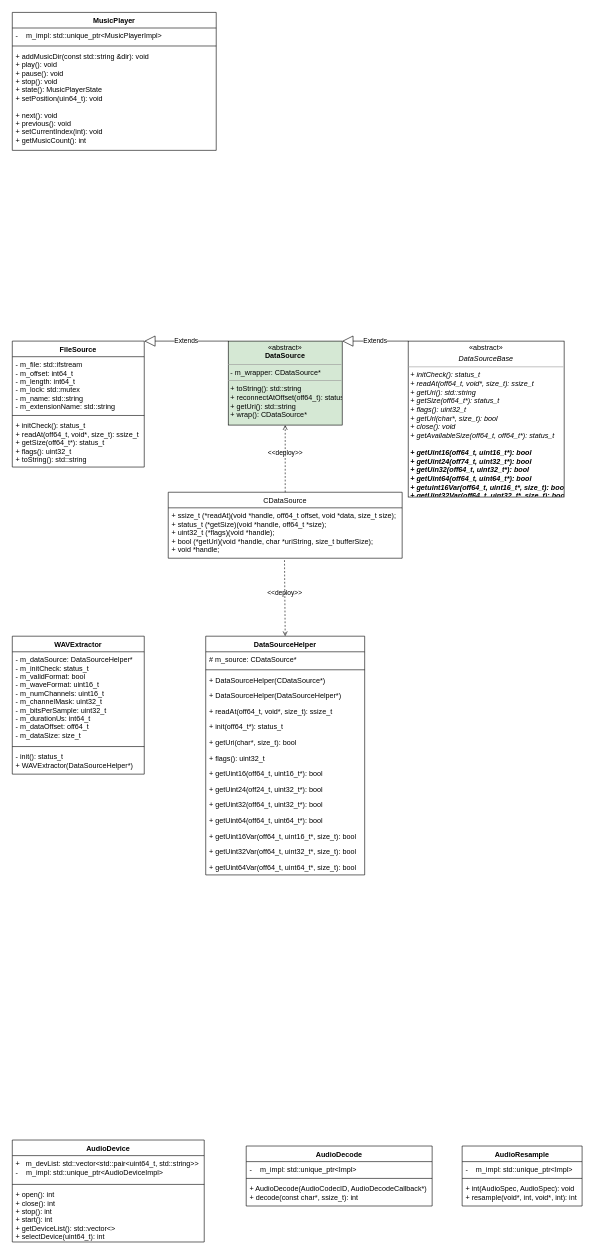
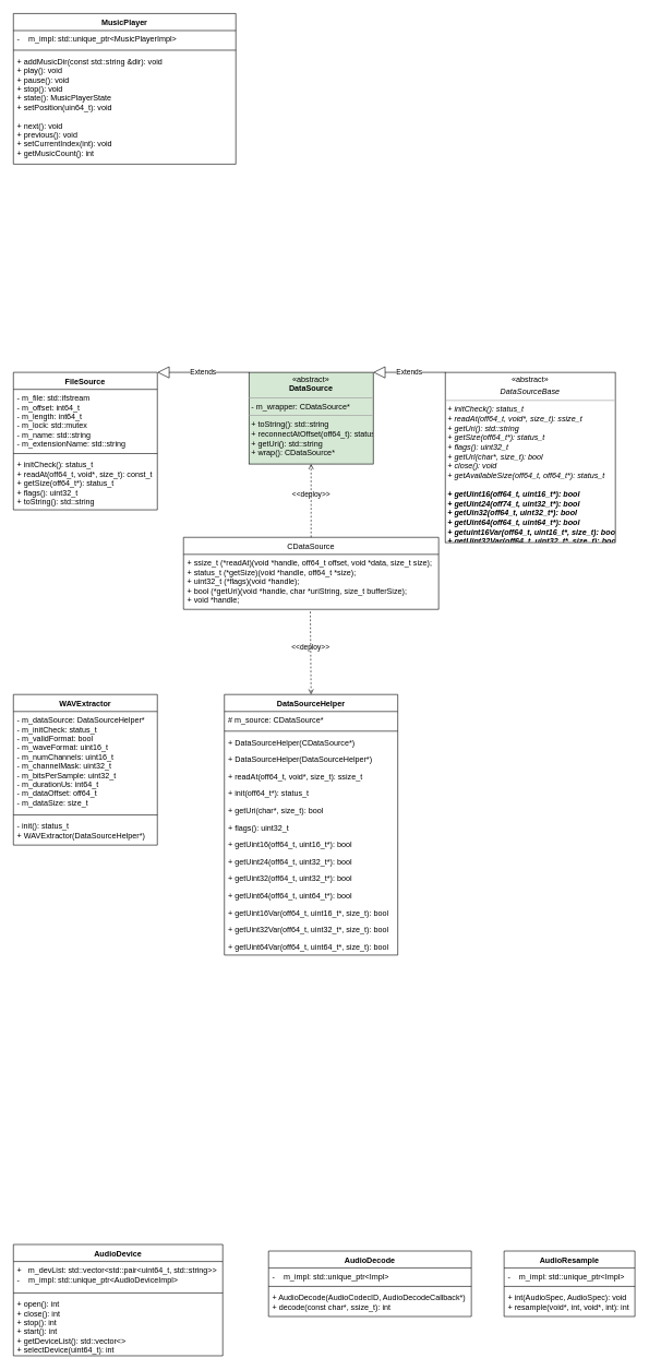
  <mxCell id="0" />
  <mxCell id="1" parent="0" />
  <mxCell id="2" value="MusicPlayer" style="swimlane;fontStyle=1;align=center;verticalAlign=top;childLayout=stackLayout;horizontal=1;startSize=26;horizontalStack=0;resizeParent=1;resizeParentMax=0;resizeLast=0;collapsible=1;marginBottom=0;" parent="1" vertex="1"><mxGeometry x="20" y="20" width="340" height="230" as="geometry" /></mxCell>
  <mxCell id="3" value="-    m_impl: std::unique_ptr&lt;MusicPlayerImpl&gt;" style="text;strokeColor=none;fillColor=none;align=left;verticalAlign=top;spacingLeft=4;spacingRight=4;overflow=hidden;rotatable=0;points=[[0,0.5],[1,0.5]];portConstraint=eastwest;" parent="2" vertex="1"><mxGeometry y="26" width="340" height="26" as="geometry" /></mxCell>
  <mxCell id="4" value="" style="line;strokeWidth=1;fillColor=none;align=left;verticalAlign=middle;spacingTop=-1;spacingLeft=3;spacingRight=3;rotatable=0;labelPosition=right;points=[];portConstraint=eastwest;strokeColor=inherit;" parent="2" vertex="1"><mxGeometry y="52" width="340" height="8" as="geometry" /></mxCell>
  <mxCell id="5" value="+ addMusicDir(const std::string &amp;dir): void&#10;+ play(): void&#10;+ pause(): void&#10;+ stop(): void&#10;+ state(): MusicPlayerState&#10;+ setPosition(uin64_t): void&#10;&#10;+ next(): void&#10;+ previous(): void&#10;+ setCurrentIndex(int): void&#10;+ getMusicCount(): int" style="text;strokeColor=none;fillColor=none;align=left;verticalAlign=top;spacingLeft=4;spacingRight=4;overflow=hidden;rotatable=0;points=[[0,0.5],[1,0.5]];portConstraint=eastwest;" parent="2" vertex="1"><mxGeometry y="60" width="340" height="170" as="geometry" /></mxCell>
  <mxCell id="6" value="AudioDevice" style="swimlane;fontStyle=1;align=center;verticalAlign=top;childLayout=stackLayout;horizontal=1;startSize=26;horizontalStack=0;resizeParent=1;resizeParentMax=0;resizeLast=0;collapsible=1;marginBottom=0;" vertex="1" parent="1"><mxGeometry x="20" y="1900" width="320" height="170" as="geometry" /></mxCell>
  <mxCell id="7" value="+   m_devList: std::vector&lt;std::pair&lt;uint64_t, std::string&gt;&gt;&#10;-    m_impl: std::unique_ptr&lt;AudioDeviceImpl&gt;" style="text;strokeColor=none;fillColor=none;align=left;verticalAlign=top;spacingLeft=4;spacingRight=4;overflow=hidden;rotatable=0;points=[[0,0.5],[1,0.5]];portConstraint=eastwest;" vertex="1" parent="6"><mxGeometry y="26" width="320" height="44" as="geometry" /></mxCell>
  <mxCell id="8" value="" style="line;strokeWidth=1;fillColor=none;align=left;verticalAlign=middle;spacingTop=-1;spacingLeft=3;spacingRight=3;rotatable=0;labelPosition=right;points=[];portConstraint=eastwest;strokeColor=inherit;" vertex="1" parent="6"><mxGeometry y="70" width="320" height="8" as="geometry" /></mxCell>
  <mxCell id="9" value="+ open(): int&#10;+ close(): int&#10;+ stop(): int&#10;+ start(): int&#10;+ getDeviceList(): std::vector&lt;&gt;&#10;+ selectDevice(uint64_t): int" style="text;strokeColor=none;fillColor=none;align=left;verticalAlign=top;spacingLeft=4;spacingRight=4;overflow=hidden;rotatable=0;points=[[0,0.5],[1,0.5]];portConstraint=eastwest;" vertex="1" parent="6"><mxGeometry y="78" width="320" height="92" as="geometry" /></mxCell>
  <mxCell id="10" value="AudioDecode" style="swimlane;fontStyle=1;align=center;verticalAlign=top;childLayout=stackLayout;horizontal=1;startSize=26;horizontalStack=0;resizeParent=1;resizeParentMax=0;resizeLast=0;collapsible=1;marginBottom=0;" vertex="1" parent="1"><mxGeometry x="410" y="1910" width="310" height="100" as="geometry" /></mxCell>
  <mxCell id="11" value="-    m_impl: std::unique_ptr&lt;Impl&gt;" style="text;strokeColor=none;fillColor=none;align=left;verticalAlign=top;spacingLeft=4;spacingRight=4;overflow=hidden;rotatable=0;points=[[0,0.5],[1,0.5]];portConstraint=eastwest;" vertex="1" parent="10"><mxGeometry y="26" width="310" height="24" as="geometry" /></mxCell>
  <mxCell id="12" value="" style="line;strokeWidth=1;fillColor=none;align=left;verticalAlign=middle;spacingTop=-1;spacingLeft=3;spacingRight=3;rotatable=0;labelPosition=right;points=[];portConstraint=eastwest;strokeColor=inherit;" vertex="1" parent="10"><mxGeometry y="50" width="310" height="8" as="geometry" /></mxCell>
  <mxCell id="13" value="+ AudioDecode(AudioCodecID, AudioDecodeCallback*)&#10;+ decode(const char*, ssize_t): int" style="text;strokeColor=none;fillColor=none;align=left;verticalAlign=top;spacingLeft=4;spacingRight=4;overflow=hidden;rotatable=0;points=[[0,0.5],[1,0.5]];portConstraint=eastwest;" vertex="1" parent="10"><mxGeometry y="58" width="310" height="42" as="geometry" /></mxCell>
  <mxCell id="14" value="AudioResample" style="swimlane;fontStyle=1;align=center;verticalAlign=top;childLayout=stackLayout;horizontal=1;startSize=26;horizontalStack=0;resizeParent=1;resizeParentMax=0;resizeLast=0;collapsible=1;marginBottom=0;" vertex="1" parent="1"><mxGeometry x="770" y="1910" width="200" height="100" as="geometry" /></mxCell>
  <mxCell id="15" value="-    m_impl: std::unique_ptr&lt;Impl&gt;" style="text;strokeColor=none;fillColor=none;align=left;verticalAlign=top;spacingLeft=4;spacingRight=4;overflow=hidden;rotatable=0;points=[[0,0.5],[1,0.5]];portConstraint=eastwest;" vertex="1" parent="14"><mxGeometry y="26" width="200" height="24" as="geometry" /></mxCell>
  <mxCell id="16" value="" style="line;strokeWidth=1;fillColor=none;align=left;verticalAlign=middle;spacingTop=-1;spacingLeft=3;spacingRight=3;rotatable=0;labelPosition=right;points=[];portConstraint=eastwest;strokeColor=inherit;" vertex="1" parent="14"><mxGeometry y="50" width="200" height="8" as="geometry" /></mxCell>
  <mxCell id="17" value="+ int(AudioSpec, AudioSpec): void&#10;+ resample(void*, int, void*, int): int" style="text;strokeColor=none;fillColor=none;align=left;verticalAlign=top;spacingLeft=4;spacingRight=4;overflow=hidden;rotatable=0;points=[[0,0.5],[1,0.5]];portConstraint=eastwest;" vertex="1" parent="14"><mxGeometry y="58" width="200" height="42" as="geometry" /></mxCell>
  <mxCell id="18" value="FileSource" style="swimlane;fontStyle=1;align=center;verticalAlign=top;childLayout=stackLayout;horizontal=1;startSize=26;horizontalStack=0;resizeParent=1;resizeParentMax=0;resizeLast=0;collapsible=1;marginBottom=0;" vertex="1" parent="1"><mxGeometry x="20" y="568" width="220" height="210" as="geometry" /></mxCell>
  <mxCell id="19" value="- m_file: std::ifstream&#10;- m_offset: int64_t&#10;- m_length: int64_t&#10;- m_lock: std::mutex&#10;- m_name: std::string&#10;- m_extensionName: std::string" style="text;strokeColor=none;fillColor=none;align=left;verticalAlign=top;spacingLeft=4;spacingRight=4;overflow=hidden;rotatable=0;points=[[0,0.5],[1,0.5]];portConstraint=eastwest;" vertex="1" parent="18"><mxGeometry y="26" width="220" height="94" as="geometry" /></mxCell>
  <mxCell id="20" value="" style="line;strokeWidth=1;fillColor=none;align=left;verticalAlign=middle;spacingTop=-1;spacingLeft=3;spacingRight=3;rotatable=0;labelPosition=right;points=[];portConstraint=eastwest;strokeColor=inherit;" vertex="1" parent="18"><mxGeometry y="120" width="220" height="8" as="geometry" /></mxCell>
- <mxCell id="21" value="+ initCheck(): status_t&#10;+ readAt(off64_t, void*, size_t): ssize_t&#10;+ getSize(off64_t*): status_t&#10;+ flags(): uint32_t&#10;+ toString(): std::string" style="text;strokeColor=none;fillColor=none;align=left;verticalAlign=top;spacingLeft=4;spacingRight=4;overflow=hidden;rotatable=0;points=[[0,0.5],[1,0.5]];portConstraint=eastwest;" vertex="1" parent="18"><mxGeometry y="128" width="220" height="82" as="geometry" /></mxCell>
+ <mxCell id="21" value="+ initCheck(): status_t&#10;+ readAt(off64_t, void*, size_t): const_t&#10;+ getSize(off64_t*): status_t&#10;+ flags(): uint32_t&#10;+ toString(): std::string" style="text;strokeColor=none;fillColor=none;align=left;verticalAlign=top;spacingLeft=4;spacingRight=4;overflow=hidden;rotatable=0;points=[[0,0.5],[1,0.5]];portConstraint=eastwest;" vertex="1" parent="18"><mxGeometry y="128" width="220" height="82" as="geometry" /></mxCell>
  <mxCell id="22" value="&lt;p style=&quot;margin:0px;margin-top:4px;text-align:center;&quot;&gt;«abstract»&lt;br&gt;&lt;b&gt;DataSource&lt;/b&gt;&lt;br&gt;&lt;/p&gt;&lt;hr size=&quot;1&quot;&gt;&lt;p style=&quot;margin:0px;margin-left:4px;&quot;&gt;- m_wrapper: CDataSource*&lt;br&gt;&lt;/p&gt;&lt;hr size=&quot;1&quot;&gt;&lt;p style=&quot;margin:0px;margin-left:4px;&quot;&gt;+ toString(): std::string&lt;br&gt;+ reconnectAtOffset(off64_t): status_t&lt;/p&gt;&lt;p style=&quot;margin:0px;margin-left:4px;&quot;&gt;+ getUri(): std::string&lt;/p&gt;&lt;p style=&quot;margin:0px;margin-left:4px;&quot;&gt;+ wrap(): CDataSource*&lt;/p&gt;" style="verticalAlign=top;align=left;overflow=fill;fontSize=12;fontFamily=Helvetica;html=1;fillColor=#d5e8d4;" vertex="1" parent="1"><mxGeometry x="380" y="568" width="190" height="140" as="geometry" /></mxCell>
  <mxCell id="23" value="&lt;p style=&quot;margin:0px;margin-top:4px;text-align:center;&quot;&gt;«abstract»&lt;i&gt;&lt;br&gt;&lt;/i&gt;&lt;/p&gt;&lt;p style=&quot;margin:0px;margin-top:4px;text-align:center;&quot;&gt;&lt;i&gt;DataSourceBase&lt;/i&gt;&lt;/p&gt;&lt;hr size=&quot;1&quot;&gt;&lt;p style=&quot;margin:0px;margin-left:4px;&quot;&gt;&lt;i&gt;+ initCheck(): status_t&lt;br&gt;+ readAt(off64_t, void*, size_t): ssize_t&lt;/i&gt;&lt;/p&gt;&lt;p style=&quot;margin:0px;margin-left:4px;&quot;&gt;&lt;i&gt;+ getUri(): std::string&lt;/i&gt;&lt;/p&gt;&lt;p style=&quot;margin:0px;margin-left:4px;&quot;&gt;&lt;i&gt;+ getSize(off64_t*): status_t&lt;br style=&quot;padding: 0px; margin: 0px;&quot;&gt;+ flags(): uint32_t&lt;br&gt;&lt;/i&gt;&lt;/p&gt;&lt;p style=&quot;margin:0px;margin-left:4px;&quot;&gt;&lt;i&gt;+ getUrl(char*, size_t): bool&lt;/i&gt;&lt;/p&gt;&lt;p style=&quot;margin:0px;margin-left:4px;&quot;&gt;&lt;i&gt;+ close(): void&lt;/i&gt;&lt;/p&gt;&lt;p style=&quot;margin:0px;margin-left:4px;&quot;&gt;&lt;i&gt;+ getAvailableSize(off64_t, off64_t*): status_t&lt;/i&gt;&lt;/p&gt;&lt;p style=&quot;margin:0px;margin-left:4px;&quot;&gt;&lt;i&gt;&lt;br&gt;&lt;/i&gt;&lt;/p&gt;&lt;p style=&quot;margin:0px;margin-left:4px;&quot;&gt;&lt;i&gt;&lt;b&gt;+ getUint16(off64_t, uint16_t*): bool&lt;/b&gt;&lt;/i&gt;&lt;/p&gt;&lt;p style=&quot;margin:0px;margin-left:4px;&quot;&gt;&lt;i&gt;&lt;b&gt;+ getUint24(off74_t, uint32_t*): bool&lt;/b&gt;&lt;/i&gt;&lt;/p&gt;&lt;p style=&quot;margin:0px;margin-left:4px;&quot;&gt;&lt;i&gt;&lt;b&gt;+ getUin32(off64_t, uint32_t*): bool&lt;/b&gt;&lt;/i&gt;&lt;/p&gt;&lt;p style=&quot;margin:0px;margin-left:4px;&quot;&gt;&lt;i&gt;&lt;b&gt;+ getUint64(off64_t, uint64_t*): bool&lt;/b&gt;&lt;/i&gt;&lt;/p&gt;&lt;p style=&quot;margin:0px;margin-left:4px;&quot;&gt;&lt;i&gt;&lt;b&gt;+ getuint16Var(off64_t, uint16_t*, size_t): bool&lt;/b&gt;&lt;/i&gt;&lt;/p&gt;&lt;p style=&quot;margin:0px;margin-left:4px;&quot;&gt;&lt;i&gt;&lt;b&gt;+ getUint32Var(off64_t, uint32_t*, size_t): bool&lt;/b&gt;&lt;/i&gt;&lt;/p&gt;&lt;p style=&quot;margin:0px;margin-left:4px;&quot;&gt;&lt;i&gt;&lt;b&gt;+ getUint64Var(off64_t, uint64_t*, size_t): bool&lt;/b&gt;&lt;/i&gt;&lt;/p&gt;" style="verticalAlign=top;align=left;overflow=fill;fontSize=12;fontFamily=Helvetica;html=1;" vertex="1" parent="1"><mxGeometry x="680" y="568" width="260" height="260" as="geometry" /></mxCell>
  <mxCell id="24" value="Extends" style="endArrow=block;endSize=16;endFill=0;html=1;entryX=1;entryY=0;entryDx=0;entryDy=0;exitX=0;exitY=0;exitDx=0;exitDy=0;" edge="1" parent="1" source="22" target="18"><mxGeometry width="160" relative="1" as="geometry"><mxPoint x="300" y="838" as="sourcePoint" /><mxPoint x="460" y="838" as="targetPoint" /></mxGeometry></mxCell>
  <mxCell id="25" value="Extends" style="endArrow=block;endSize=16;endFill=0;html=1;entryX=1;entryY=0;entryDx=0;entryDy=0;exitX=0;exitY=0;exitDx=0;exitDy=0;" edge="1" parent="1" source="23" target="22"><mxGeometry width="160" relative="1" as="geometry"><mxPoint x="420" y="818" as="sourcePoint" /><mxPoint x="580" y="818" as="targetPoint" /></mxGeometry></mxCell>
  <mxCell id="26" value="&amp;lt;&amp;lt;deploy&amp;gt;&amp;gt;" style="html=1;verticalAlign=bottom;labelBackgroundColor=none;endArrow=open;endFill=0;dashed=1;entryX=0.5;entryY=1;entryDx=0;entryDy=0;exitX=0.5;exitY=0;exitDx=0;exitDy=0;" edge="1" parent="1" source="47" target="22"><mxGeometry width="160" relative="1" as="geometry"><mxPoint x="475" y="870" as="sourcePoint" /><mxPoint x="610" y="758" as="targetPoint" /><mxPoint as="offset" /></mxGeometry></mxCell>
  <mxCell id="27" value="WAVExtractor" style="swimlane;fontStyle=1;align=center;verticalAlign=top;childLayout=stackLayout;horizontal=1;startSize=26;horizontalStack=0;resizeParent=1;resizeParentMax=0;resizeLast=0;collapsible=1;marginBottom=0;" vertex="1" parent="1"><mxGeometry x="20" y="1060" width="220" height="230" as="geometry" /></mxCell>
  <mxCell id="28" value="- m_dataSource: DataSourceHelper*&#10;- m_initCheck: status_t&#10;- m_validFormat: bool&#10;- m_waveFormat: uint16_t&#10;- m_numChannels: uint16_t&#10;- m_channelMask: uint32_t&#10;- m_bitsPerSample: uint32_t&#10;- m_durationUs: int64_t&#10;- m_dataOffset: off64_t&#10;- m_dataSize: size_t" style="text;strokeColor=none;fillColor=none;align=left;verticalAlign=top;spacingLeft=4;spacingRight=4;overflow=hidden;rotatable=0;points=[[0,0.5],[1,0.5]];portConstraint=eastwest;" vertex="1" parent="27"><mxGeometry y="26" width="220" height="154" as="geometry" /></mxCell>
  <mxCell id="29" value="" style="line;strokeWidth=1;fillColor=none;align=left;verticalAlign=middle;spacingTop=-1;spacingLeft=3;spacingRight=3;rotatable=0;labelPosition=right;points=[];portConstraint=eastwest;strokeColor=inherit;" vertex="1" parent="27"><mxGeometry y="180" width="220" height="8" as="geometry" /></mxCell>
  <mxCell id="30" value="- init(): status_t&#10;+ WAVExtractor(DataSourceHelper*)" style="text;strokeColor=none;fillColor=none;align=left;verticalAlign=top;spacingLeft=4;spacingRight=4;overflow=hidden;rotatable=0;points=[[0,0.5],[1,0.5]];portConstraint=eastwest;" vertex="1" parent="27"><mxGeometry y="188" width="220" height="42" as="geometry" /></mxCell>
  <mxCell id="31" value="DataSourceHelper" style="swimlane;fontStyle=1;align=center;verticalAlign=top;childLayout=stackLayout;horizontal=1;startSize=26;horizontalStack=0;resizeParent=1;resizeParentMax=0;resizeLast=0;collapsible=1;marginBottom=0;" vertex="1" parent="1"><mxGeometry x="342.5" y="1060" width="265" height="398" as="geometry" /></mxCell>
  <mxCell id="32" value="# m_source: CDataSource*" style="text;strokeColor=none;fillColor=none;align=left;verticalAlign=top;spacingLeft=4;spacingRight=4;overflow=hidden;rotatable=0;points=[[0,0.5],[1,0.5]];portConstraint=eastwest;" vertex="1" parent="31"><mxGeometry y="26" width="265" height="26" as="geometry" /></mxCell>
  <mxCell id="33" value="" style="line;strokeWidth=1;fillColor=none;align=left;verticalAlign=middle;spacingTop=-1;spacingLeft=3;spacingRight=3;rotatable=0;labelPosition=right;points=[];portConstraint=eastwest;strokeColor=inherit;" vertex="1" parent="31"><mxGeometry y="52" width="265" height="8" as="geometry" /></mxCell>
  <mxCell id="34" value="+ DataSourceHelper(CDataSource*)" style="text;strokeColor=none;fillColor=none;align=left;verticalAlign=top;spacingLeft=4;spacingRight=4;overflow=hidden;rotatable=0;points=[[0,0.5],[1,0.5]];portConstraint=eastwest;" vertex="1" parent="31"><mxGeometry y="60" width="265" height="26" as="geometry" /></mxCell>
  <mxCell id="35" value="+ DataSourceHelper(DataSourceHelper*)" style="text;strokeColor=none;fillColor=none;align=left;verticalAlign=top;spacingLeft=4;spacingRight=4;overflow=hidden;rotatable=0;points=[[0,0.5],[1,0.5]];portConstraint=eastwest;" vertex="1" parent="31"><mxGeometry y="86" width="265" height="26" as="geometry" /></mxCell>
  <mxCell id="36" value="+ readAt(off64_t, void*, size_t): ssize_t" style="text;strokeColor=none;fillColor=none;align=left;verticalAlign=top;spacingLeft=4;spacingRight=4;overflow=hidden;rotatable=0;points=[[0,0.5],[1,0.5]];portConstraint=eastwest;" vertex="1" parent="31"><mxGeometry y="112" width="265" height="26" as="geometry" /></mxCell>
  <mxCell id="37" value="+ init(off64_t*): status_t" style="text;strokeColor=none;fillColor=none;align=left;verticalAlign=top;spacingLeft=4;spacingRight=4;overflow=hidden;rotatable=0;points=[[0,0.5],[1,0.5]];portConstraint=eastwest;" vertex="1" parent="31"><mxGeometry y="138" width="265" height="26" as="geometry" /></mxCell>
  <mxCell id="38" value="+ getUri(char*, size_t): bool" style="text;strokeColor=none;fillColor=none;align=left;verticalAlign=top;spacingLeft=4;spacingRight=4;overflow=hidden;rotatable=0;points=[[0,0.5],[1,0.5]];portConstraint=eastwest;" vertex="1" parent="31"><mxGeometry y="164" width="265" height="26" as="geometry" /></mxCell>
  <mxCell id="39" value="+ flags(): uint32_t" style="text;strokeColor=none;fillColor=none;align=left;verticalAlign=top;spacingLeft=4;spacingRight=4;overflow=hidden;rotatable=0;points=[[0,0.5],[1,0.5]];portConstraint=eastwest;" vertex="1" parent="31"><mxGeometry y="190" width="265" height="26" as="geometry" /></mxCell>
  <mxCell id="40" value="+ getUint16(off64_t, uint16_t*): bool" style="text;strokeColor=none;fillColor=none;align=left;verticalAlign=top;spacingLeft=4;spacingRight=4;overflow=hidden;rotatable=0;points=[[0,0.5],[1,0.5]];portConstraint=eastwest;" vertex="1" parent="31"><mxGeometry y="216" width="265" height="26" as="geometry" /></mxCell>
- <mxCell id="41" value="+ getUint24(off24_t, uint32_t*): bool" style="text;strokeColor=none;fillColor=none;align=left;verticalAlign=top;spacingLeft=4;spacingRight=4;overflow=hidden;rotatable=0;points=[[0,0.5],[1,0.5]];portConstraint=eastwest;" vertex="1" parent="31"><mxGeometry y="242" width="265" height="26" as="geometry" /></mxCell>
+ <mxCell id="41" value="+ getUint24(off64_t, uint32_t*): bool" style="text;strokeColor=none;fillColor=none;align=left;verticalAlign=top;spacingLeft=4;spacingRight=4;overflow=hidden;rotatable=0;points=[[0,0.5],[1,0.5]];portConstraint=eastwest;" vertex="1" parent="31"><mxGeometry y="242" width="265" height="26" as="geometry" /></mxCell>
  <mxCell id="42" value="+ getUint32(off64_t, uint32_t*): bool" style="text;strokeColor=none;fillColor=none;align=left;verticalAlign=top;spacingLeft=4;spacingRight=4;overflow=hidden;rotatable=0;points=[[0,0.5],[1,0.5]];portConstraint=eastwest;" vertex="1" parent="31"><mxGeometry y="268" width="265" height="26" as="geometry" /></mxCell>
  <mxCell id="43" value="+ getUint64(off64_t, uint64_t*): bool" style="text;strokeColor=none;fillColor=none;align=left;verticalAlign=top;spacingLeft=4;spacingRight=4;overflow=hidden;rotatable=0;points=[[0,0.5],[1,0.5]];portConstraint=eastwest;" vertex="1" parent="31"><mxGeometry y="294" width="265" height="26" as="geometry" /></mxCell>
  <mxCell id="44" value="+ getUint16Var(off64_t, uint16_t*, size_t): bool" style="text;strokeColor=none;fillColor=none;align=left;verticalAlign=top;spacingLeft=4;spacingRight=4;overflow=hidden;rotatable=0;points=[[0,0.5],[1,0.5]];portConstraint=eastwest;" vertex="1" parent="31"><mxGeometry y="320" width="265" height="26" as="geometry" /></mxCell>
  <mxCell id="45" value="+ getUint32Var(off64_t, uint32_t*, size_t): bool" style="text;strokeColor=none;fillColor=none;align=left;verticalAlign=top;spacingLeft=4;spacingRight=4;overflow=hidden;rotatable=0;points=[[0,0.5],[1,0.5]];portConstraint=eastwest;" vertex="1" parent="31"><mxGeometry y="346" width="265" height="26" as="geometry" /></mxCell>
  <mxCell id="46" value="+ getUint64Var(off64_t, uint64_t*, size_t): bool" style="text;strokeColor=none;fillColor=none;align=left;verticalAlign=top;spacingLeft=4;spacingRight=4;overflow=hidden;rotatable=0;points=[[0,0.5],[1,0.5]];portConstraint=eastwest;" vertex="1" parent="31"><mxGeometry y="372" width="265" height="26" as="geometry" /></mxCell>
  <mxCell id="47" value="CDataSource" style="swimlane;fontStyle=0;childLayout=stackLayout;horizontal=1;startSize=26;fillColor=none;horizontalStack=0;resizeParent=1;resizeParentMax=0;resizeLast=0;collapsible=1;marginBottom=0;" vertex="1" parent="1"><mxGeometry x="280" y="820" width="390" height="110" as="geometry" /></mxCell>
  <mxCell id="48" value="+ ssize_t (*readAt)(void *handle, off64_t offset, void *data, size_t size);&#10;+ status_t (*getSize)(void *handle, off64_t *size);&#10;+ uint32_t (*flags)(void *handle);&#10;+ bool (*getUri)(void *handle, char *uriString, size_t bufferSize);&#10;+ void *handle;" style="text;strokeColor=none;fillColor=none;align=left;verticalAlign=top;spacingLeft=4;spacingRight=4;overflow=hidden;rotatable=0;points=[[0,0.5],[1,0.5]];portConstraint=eastwest;" vertex="1" parent="47"><mxGeometry y="26" width="390" height="84" as="geometry" /></mxCell>
  <mxCell id="49" value="&amp;lt;&amp;lt;deploy&amp;gt;&amp;gt;" style="html=1;verticalAlign=bottom;labelBackgroundColor=none;endArrow=open;endFill=0;dashed=1;entryX=0.5;entryY=0;entryDx=0;entryDy=0;exitX=0.497;exitY=1.039;exitDx=0;exitDy=0;exitPerimeter=0;" edge="1" parent="1" source="48" target="31"><mxGeometry width="160" relative="1" as="geometry"><mxPoint x="360" y="1000" as="sourcePoint" /><mxPoint x="520" y="1000" as="targetPoint" /></mxGeometry></mxCell>
